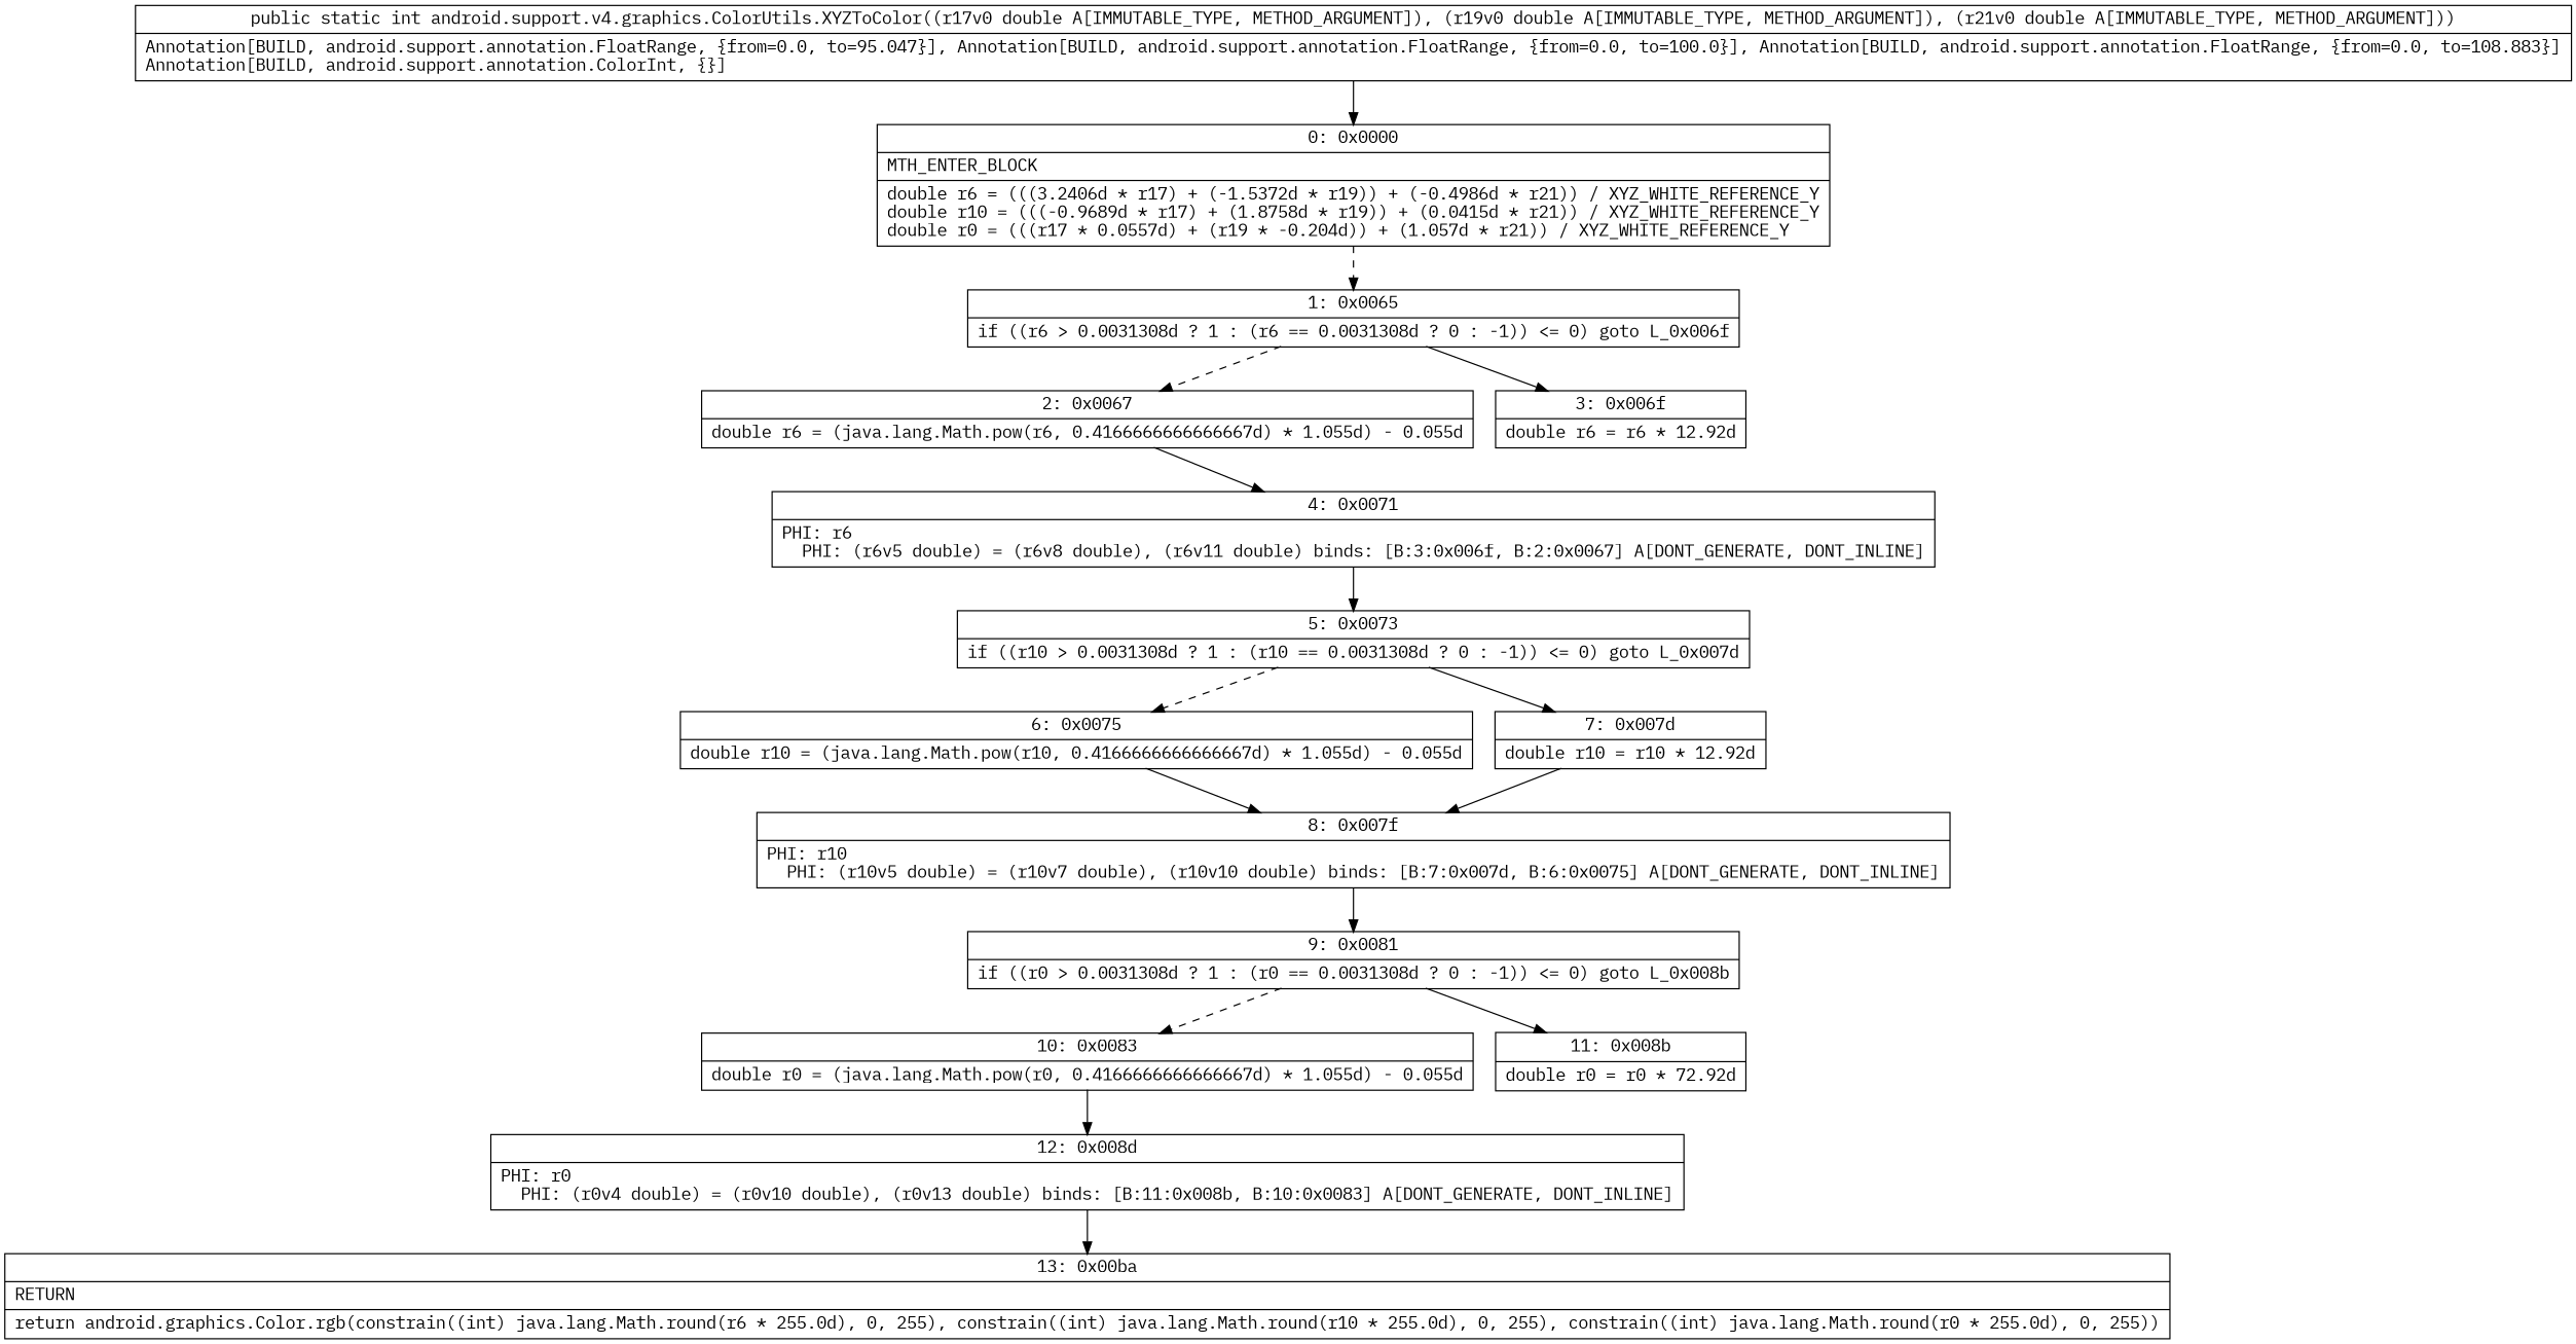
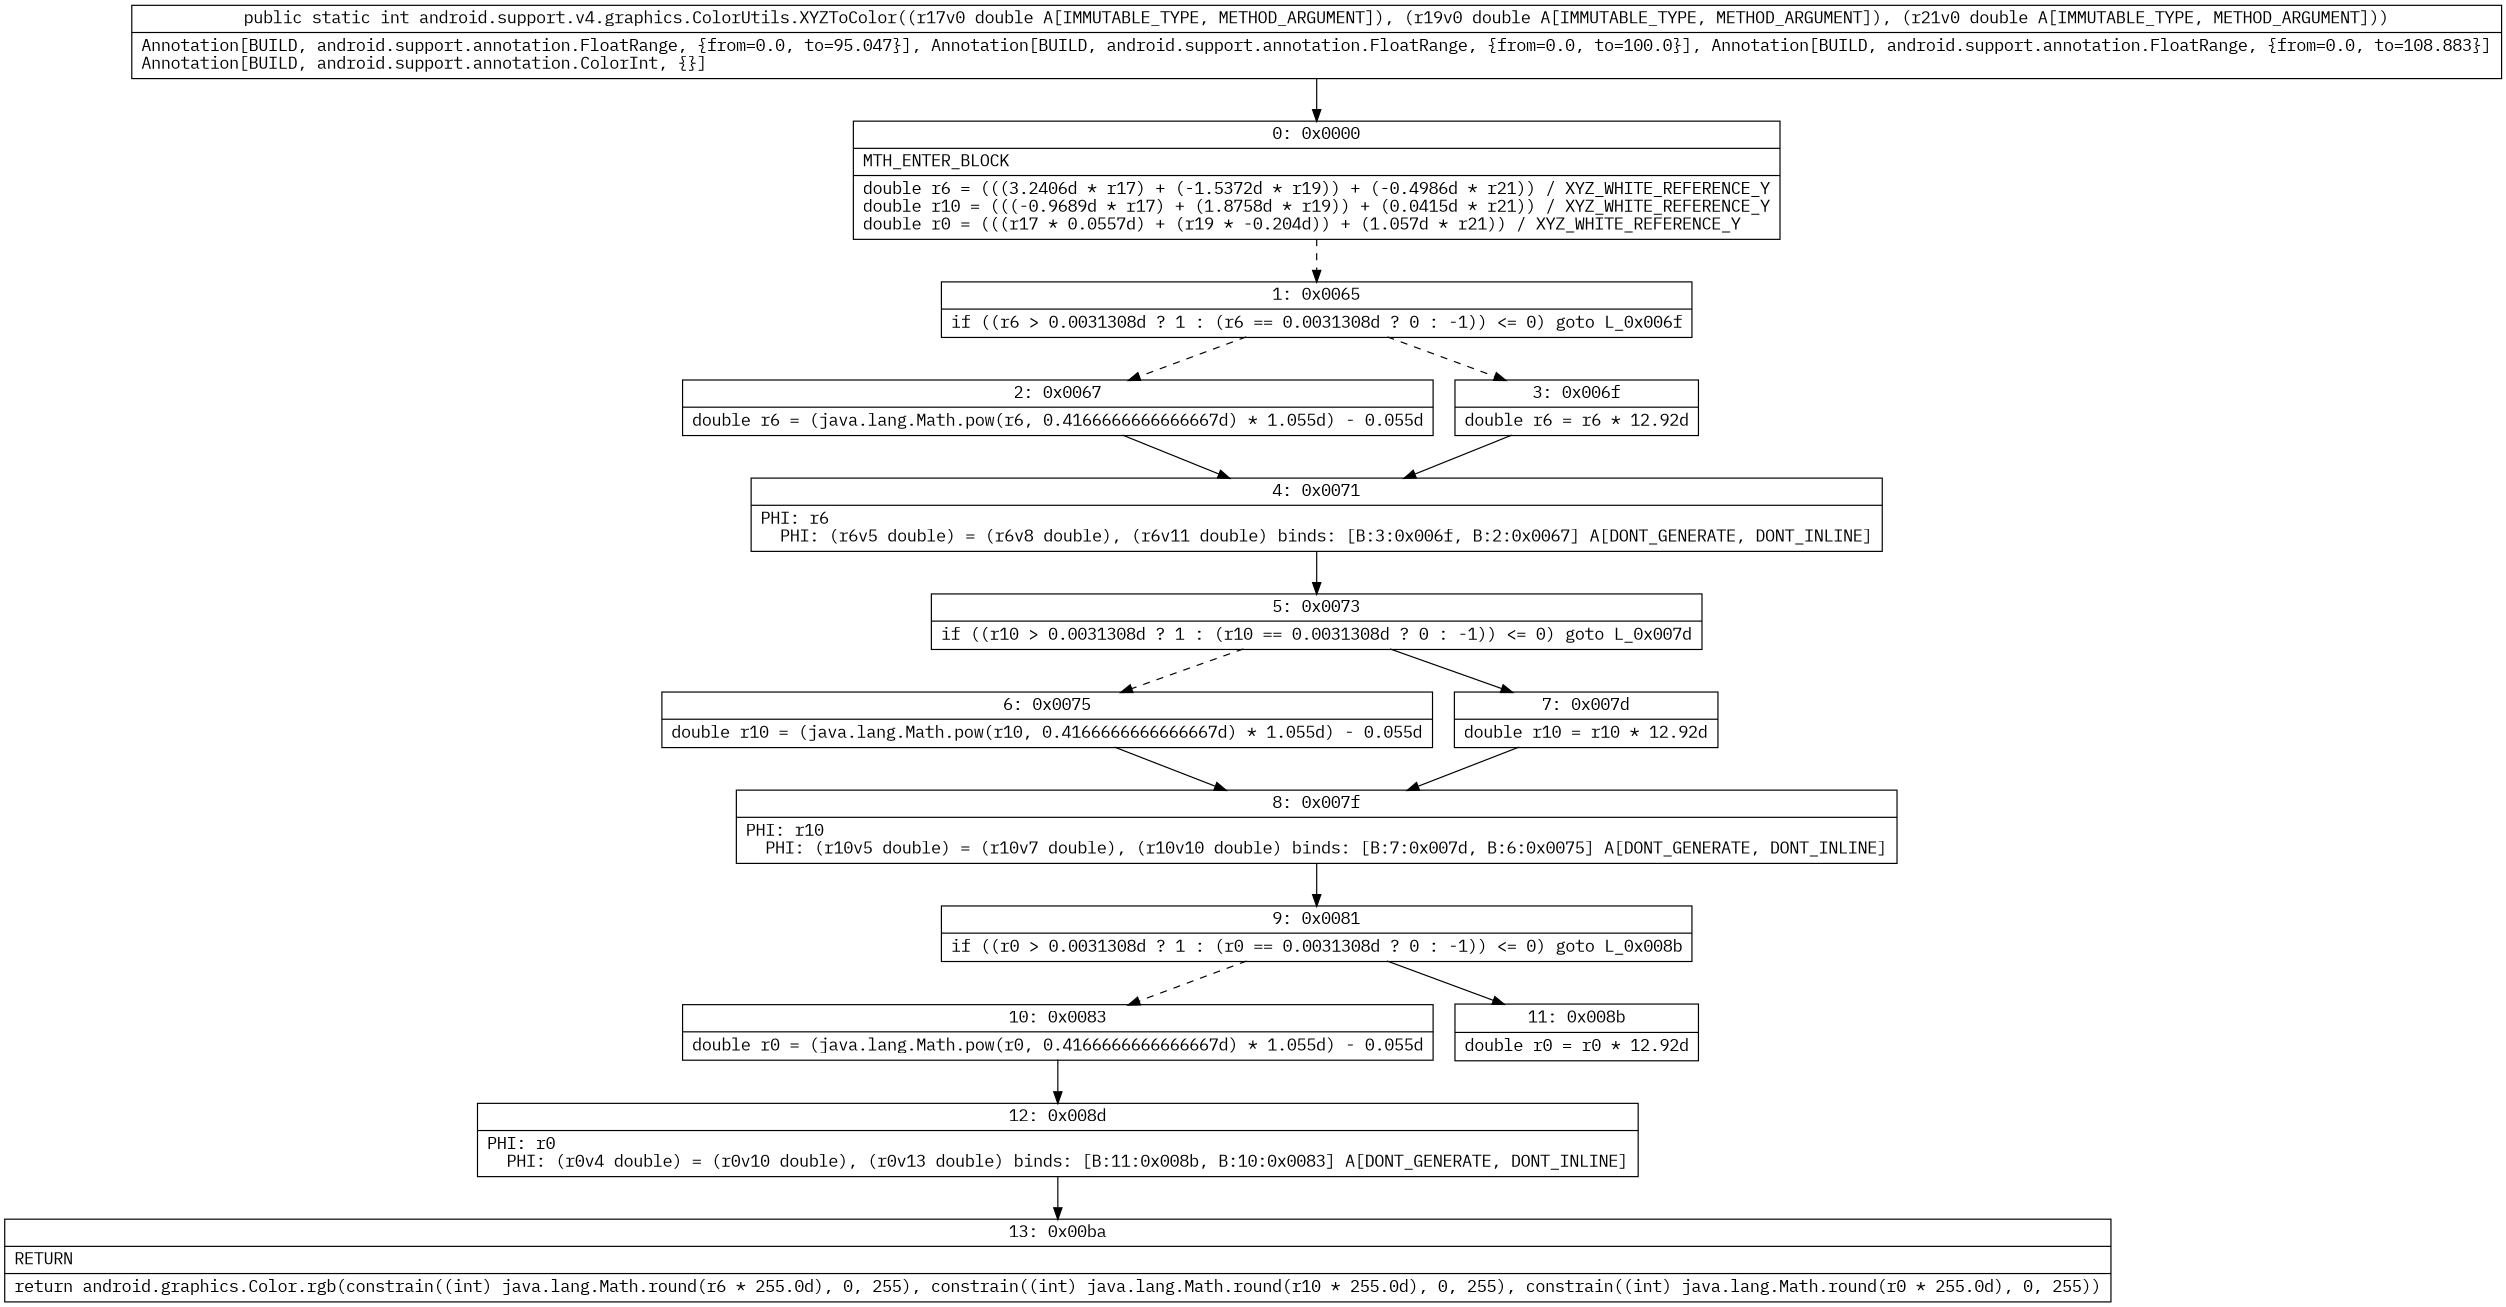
  digraph {
    fontname="IBM Plex Mono"
    node [fontname="IBM Plex Mono" shape=record]
    edge [fontname="IBM Plex Mono"]
    n1 [label="{0\:\ 0x0000|MTH_ENTER_BLOCK\l|double r6 = (((3.2406d * r17) + (\-1.5372d * r19)) + (\-0.4986d * r21)) \/ XYZ_WHITE_REFERENCE_Y\ldouble r10 = (((\-0.9689d * r17) + (1.8758d * r19)) + (0.0415d * r21)) \/ XYZ_WHITE_REFERENCE_Y\ldouble r0 = (((r17 * 0.0557d) + (r19 * \-0.204d)) + (1.057d * r21)) \/ XYZ_WHITE_REFERENCE_Y\l}"]
    n2 [label="{1\:\ 0x0065|if ((r6 \> 0.0031308d ? 1 : (r6 == 0.0031308d ? 0 : \-1)) \<= 0) goto L_0x006f\l}"]
    n3 [label="{2\:\ 0x0067|double r6 = (java.lang.Math.pow(r6, 0.4166666666666667d) * 1.055d) \- 0.055d\l}"]
    n4 [label="{3\:\ 0x006f|double r6 = r6 * 12.92d\l}"]
    n5 [label="{4\:\ 0x0071|PHI: r6 \l  PHI: (r6v5 double) = (r6v8 double), (r6v11 double) binds: [B:3:0x006f, B:2:0x0067] A[DONT_GENERATE, DONT_INLINE]\l}"]
    n6 [label="{5\:\ 0x0073|if ((r10 \> 0.0031308d ? 1 : (r10 == 0.0031308d ? 0 : \-1)) \<= 0) goto L_0x007d\l}"]
    n7 [label="{6\:\ 0x0075|double r10 = (java.lang.Math.pow(r10, 0.4166666666666667d) * 1.055d) \- 0.055d\l}"]
    n8 [label="{7\:\ 0x007d|double r10 = r10 * 12.92d\l}"]
    n9 [label="{8\:\ 0x007f|PHI: r10 \l  PHI: (r10v5 double) = (r10v7 double), (r10v10 double) binds: [B:7:0x007d, B:6:0x0075] A[DONT_GENERATE, DONT_INLINE]\l}"]
    n10 [label="{9\:\ 0x0081|if ((r0 \> 0.0031308d ? 1 : (r0 == 0.0031308d ? 0 : \-1)) \<= 0) goto L_0x008b\l}"]
    n11 [label="{10\:\ 0x0083|double r0 = (java.lang.Math.pow(r0, 0.4166666666666667d) * 1.055d) \- 0.055d\l}"]
-   n12 [label="{11\:\ 0x008b|double r0 = r0 * 72.92d\l}"]
+   n12 [label="{11\:\ 0x008b|double r0 = r0 * 12.92d\l}"]
    n13 [label="{12\:\ 0x008d|PHI: r0 \l  PHI: (r0v4 double) = (r0v10 double), (r0v13 double) binds: [B:11:0x008b, B:10:0x0083] A[DONT_GENERATE, DONT_INLINE]\l}"]
    n14 [label="{13\:\ 0x00ba|RETURN\l|return android.graphics.Color.rgb(constrain((int) java.lang.Math.round(r6 * 255.0d), 0, 255), constrain((int) java.lang.Math.round(r10 * 255.0d), 0, 255), constrain((int) java.lang.Math.round(r0 * 255.0d), 0, 255))\l}"]
    n15 [label="{public static int android.support.v4.graphics.ColorUtils.XYZToColor((r17v0 double A[IMMUTABLE_TYPE, METHOD_ARGUMENT]), (r19v0 double A[IMMUTABLE_TYPE, METHOD_ARGUMENT]), (r21v0 double A[IMMUTABLE_TYPE, METHOD_ARGUMENT]))  | Annotation[BUILD, android.support.annotation.FloatRange, \{from=0.0, to=95.047\}], Annotation[BUILD, android.support.annotation.FloatRange, \{from=0.0, to=100.0\}], Annotation[BUILD, android.support.annotation.FloatRange, \{from=0.0, to=108.883\}]\lAnnotation[BUILD, android.support.annotation.ColorInt, \{\}]\l}"]
    n1 -> n2 [style=dashed]
    n2 -> n3 [style=dashed]
-   n2 -> n4
+   n2 -> n4 [style=dashed]
    n3 -> n5
+   n4 -> n5
    n5 -> n6
    n6 -> n7 [style=dashed]
    n6 -> n8
    n7 -> n9
    n8 -> n9
    n9 -> n10
    n10 -> n11 [style=dashed]
    n10 -> n12
    n11 -> n13
    n13 -> n14
    n15 -> n1
  }
